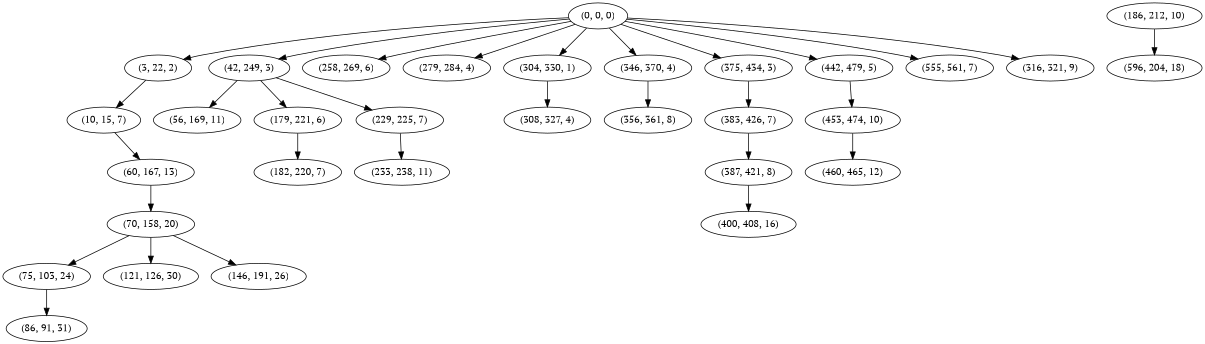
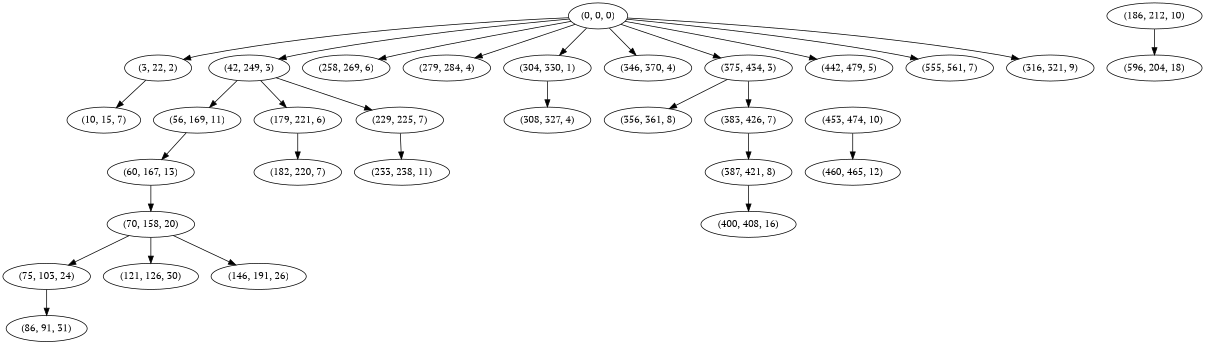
  digraph {
    fontname="PT Serif"
    node [fontname="PT Serif"]
    edge [fontname="PT Serif"]
    "(0, 0, 0)"
    "(3, 22, 2)"
    "(42, 249, 3)"
    "(258, 269, 6)"
    "(279, 284, 4)"
    "(304, 330, 1)"
    "(346, 370, 4)"
    n8 [label="(375, 434, 3)"]
    "(442, 479, 5)"
    "(555, 561, 7)"
    "(316, 321, 9)"
    "(10, 15, 7)"
    "(56, 169, 11)"
    "(179, 221, 6)"
    n15 [label="(229, 225, 7)"]
    "(308, 327, 4)"
    "(356, 361, 8)"
    "(383, 426, 7)"
    "(453, 474, 10)"
    "(60, 167, 13)"
    "(182, 220, 7)"
    "(233, 238, 11)"
    "(70, 158, 20)"
    "(75, 103, 24)"
    "(121, 126, 30)"
    n26 [label="(146, 191, 26)"]
    "(86, 91, 31)"
    n28 [label="(596, 204, 18)"]
    "(186, 212, 10)"
    "(387, 421, 8)"
    "(400, 408, 16)"
    "(460, 465, 12)"
    "(0, 0, 0)" -> "(3, 22, 2)"
    "(0, 0, 0)" -> "(42, 249, 3)"
    "(0, 0, 0)" -> "(258, 269, 6)"
    "(0, 0, 0)" -> "(279, 284, 4)"
    "(0, 0, 0)" -> "(304, 330, 1)"
    "(0, 0, 0)" -> "(346, 370, 4)"
    "(0, 0, 0)" -> n8
    "(0, 0, 0)" -> "(442, 479, 5)"
    "(0, 0, 0)" -> "(555, 561, 7)"
    "(0, 0, 0)" -> "(316, 321, 9)"
    "(3, 22, 2)" -> "(10, 15, 7)"
    "(42, 249, 3)" -> "(56, 169, 11)"
    "(42, 249, 3)" -> "(179, 221, 6)"
    "(42, 249, 3)" -> n15
    "(304, 330, 1)" -> "(308, 327, 4)"
-   "(346, 370, 4)" -> "(356, 361, 8)"
+   n8 -> "(356, 361, 8)"
    n8 -> "(383, 426, 7)"
-   "(442, 479, 5)" -> "(453, 474, 10)"
-   "(10, 15, 7)" -> "(60, 167, 13)"
+   "(56, 169, 11)" -> "(60, 167, 13)"
    "(179, 221, 6)" -> "(182, 220, 7)"
    n15 -> "(233, 238, 11)"
    "(383, 426, 7)" -> "(387, 421, 8)"
    "(453, 474, 10)" -> "(460, 465, 12)"
    "(60, 167, 13)" -> "(70, 158, 20)"
    "(70, 158, 20)" -> "(75, 103, 24)"
    "(70, 158, 20)" -> "(121, 126, 30)"
    "(70, 158, 20)" -> n26
    "(75, 103, 24)" -> "(86, 91, 31)"
    "(186, 212, 10)" -> n28
    "(387, 421, 8)" -> "(400, 408, 16)"
  }
